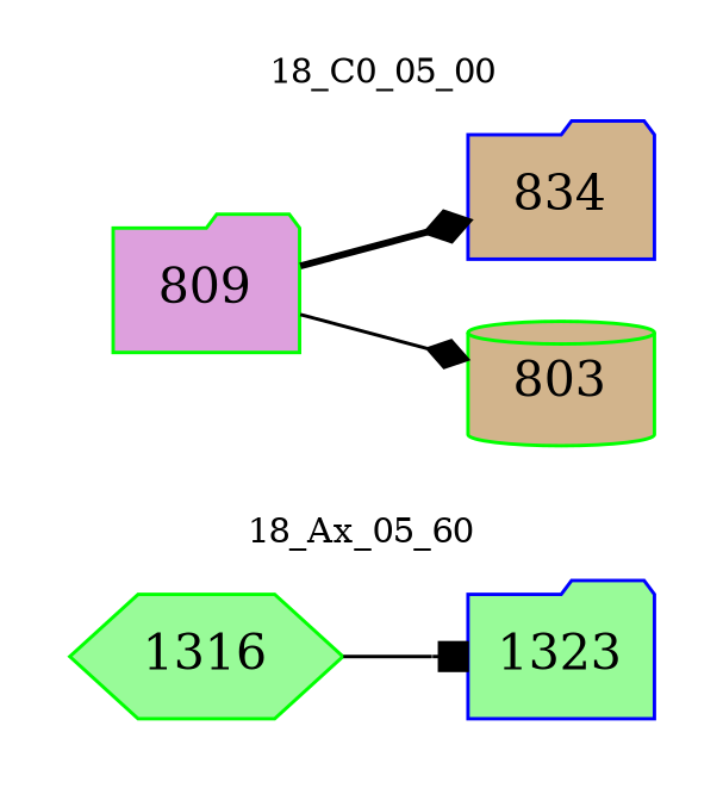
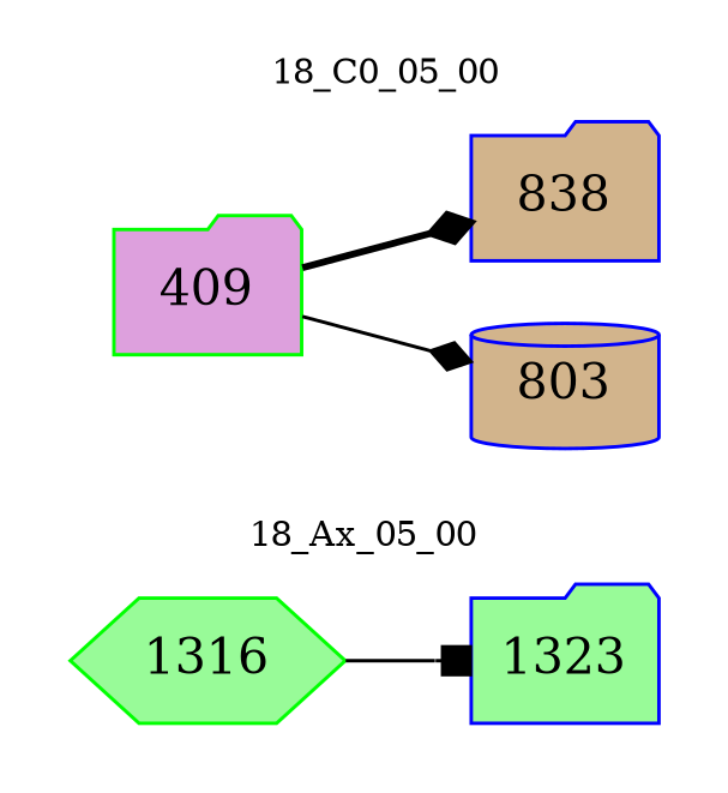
  digraph {
    rankdir=LR
    node [color=blue fillcolor=palegreen shape=folder style=filled]
    edge [arrowhead=diamond color=black style=solid]
    n1 [color=green label=1316 shape=hexagon]
    n2 [label=1323]
-   n3 [color=green fillcolor=plum label=809]
-   n4 [color=green fillcolor=tan label=803 shape=cylinder]
-   n5 [fillcolor=tan label=834]
+   n3 [color=green fillcolor=plum label=409]
+   n4 [fillcolor=tan label=803 shape=cylinder]
+   n5 [fillcolor=tan label=838]
    subgraph cluster_1 {
      color=white
      fontsize=10
-     label="18_Ax_05_60"
+     label="18_Ax_05_00"
      n1
      n2
    }
    subgraph cluster_2 {
      color=white
      fontsize=10
      label="18_C0_05_00"
      n3
      n4
      n5
    }
    n1 -> n2 [arrowhead=box]
    n3 -> n4
    n3 -> n5 [style=bold]
  }
